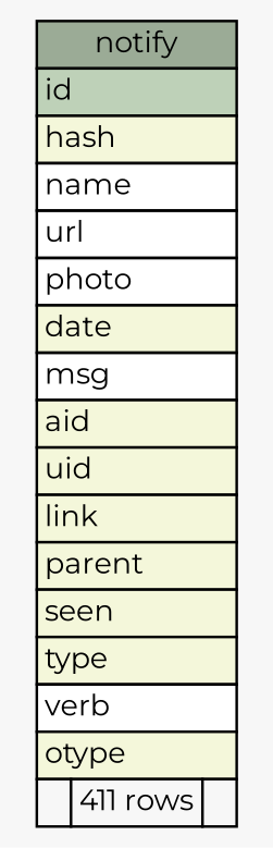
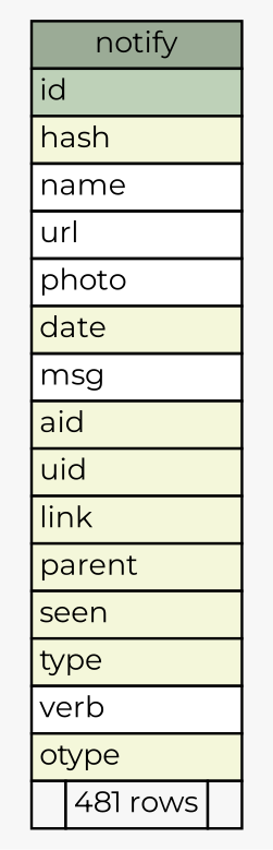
  digraph {
    bgcolor="#f7f7f7"
    fontname=Montserrat
    fontsize=11
    nodesep=0.18
    rankdir=RL
    ranksep=0.46
-   n1 [fontname=Montserrat fontsize=11 label=<     <TABLE BORDER="0" CELLBORDER="1" CELLSPACING="0" BGCOLOR="#ffffff">       <TR><TD COLSPAN="3" BGCOLOR="#9bab96" ALIGN="CENTER">notify</TD></TR>       <TR><TD PORT="id" COLSPAN="3" BGCOLOR="#bed1b8" ALIGN="LEFT">id</TD></TR>       <TR><TD PORT="hash" COLSPAN="3" BGCOLOR="#f4f7da" ALIGN="LEFT">hash</TD></TR>       <TR><TD PORT="name" COLSPAN="3" ALIGN="LEFT">name</TD></TR>       <TR><TD PORT="url" COLSPAN="3" ALIGN="LEFT">url</TD></TR>       <TR><TD PORT="photo" COLSPAN="3" ALIGN="LEFT">photo</TD></TR>       <TR><TD PORT="date" COLSPAN="3" BGCOLOR="#f4f7da" ALIGN="LEFT">date</TD></TR>       <TR><TD PORT="msg" COLSPAN="3" ALIGN="LEFT">msg</TD></TR>       <TR><TD PORT="aid" COLSPAN="3" BGCOLOR="#f4f7da" ALIGN="LEFT">aid</TD></TR>       <TR><TD PORT="uid" COLSPAN="3" BGCOLOR="#f4f7da" ALIGN="LEFT">uid</TD></TR>       <TR><TD PORT="link" COLSPAN="3" BGCOLOR="#f4f7da" ALIGN="LEFT">link</TD></TR>       <TR><TD PORT="parent" COLSPAN="3" BGCOLOR="#f4f7da" ALIGN="LEFT">parent</TD></TR>       <TR><TD PORT="seen" COLSPAN="3" BGCOLOR="#f4f7da" ALIGN="LEFT">seen</TD></TR>       <TR><TD PORT="type" COLSPAN="3" BGCOLOR="#f4f7da" ALIGN="LEFT">type</TD></TR>       <TR><TD PORT="verb" COLSPAN="3" ALIGN="LEFT">verb</TD></TR>       <TR><TD PORT="otype" COLSPAN="3" BGCOLOR="#f4f7da" ALIGN="LEFT">otype</TD></TR>       <TR><TD ALIGN="LEFT" BGCOLOR="#f7f7f7">  </TD><TD ALIGN="RIGHT" BGCOLOR="#f7f7f7">411 rows</TD><TD ALIGN="RIGHT" BGCOLOR="#f7f7f7">  </TD></TR>     </TABLE>> shape=plaintext]
+   n1 [fontname=Montserrat fontsize=11 label=<     <TABLE BORDER="0" CELLBORDER="1" CELLSPACING="0" BGCOLOR="#ffffff">       <TR><TD COLSPAN="3" BGCOLOR="#9bab96" ALIGN="CENTER">notify</TD></TR>       <TR><TD PORT="id" COLSPAN="3" BGCOLOR="#bed1b8" ALIGN="LEFT">id</TD></TR>       <TR><TD PORT="hash" COLSPAN="3" BGCOLOR="#f4f7da" ALIGN="LEFT">hash</TD></TR>       <TR><TD PORT="name" COLSPAN="3" ALIGN="LEFT">name</TD></TR>       <TR><TD PORT="url" COLSPAN="3" ALIGN="LEFT">url</TD></TR>       <TR><TD PORT="photo" COLSPAN="3" ALIGN="LEFT">photo</TD></TR>       <TR><TD PORT="date" COLSPAN="3" BGCOLOR="#f4f7da" ALIGN="LEFT">date</TD></TR>       <TR><TD PORT="msg" COLSPAN="3" ALIGN="LEFT">msg</TD></TR>       <TR><TD PORT="aid" COLSPAN="3" BGCOLOR="#f4f7da" ALIGN="LEFT">aid</TD></TR>       <TR><TD PORT="uid" COLSPAN="3" BGCOLOR="#f4f7da" ALIGN="LEFT">uid</TD></TR>       <TR><TD PORT="link" COLSPAN="3" BGCOLOR="#f4f7da" ALIGN="LEFT">link</TD></TR>       <TR><TD PORT="parent" COLSPAN="3" BGCOLOR="#f4f7da" ALIGN="LEFT">parent</TD></TR>       <TR><TD PORT="seen" COLSPAN="3" BGCOLOR="#f4f7da" ALIGN="LEFT">seen</TD></TR>       <TR><TD PORT="type" COLSPAN="3" BGCOLOR="#f4f7da" ALIGN="LEFT">type</TD></TR>       <TR><TD PORT="verb" COLSPAN="3" ALIGN="LEFT">verb</TD></TR>       <TR><TD PORT="otype" COLSPAN="3" BGCOLOR="#f4f7da" ALIGN="LEFT">otype</TD></TR>       <TR><TD ALIGN="LEFT" BGCOLOR="#f7f7f7">  </TD><TD ALIGN="RIGHT" BGCOLOR="#f7f7f7">481 rows</TD><TD ALIGN="RIGHT" BGCOLOR="#f7f7f7">  </TD></TR>     </TABLE>> shape=plaintext]
  }
